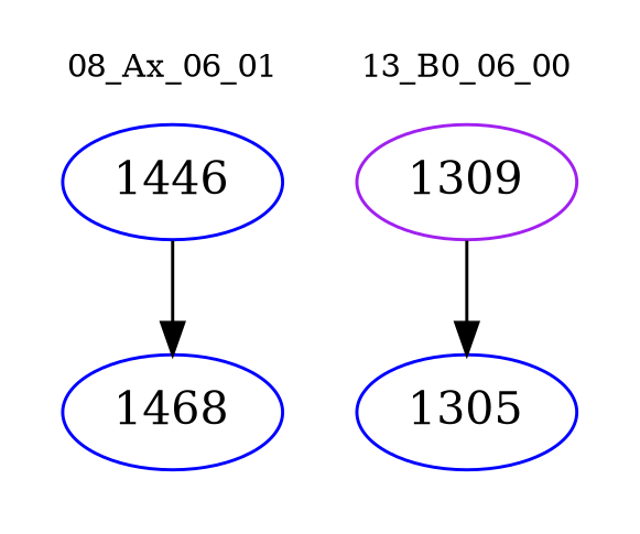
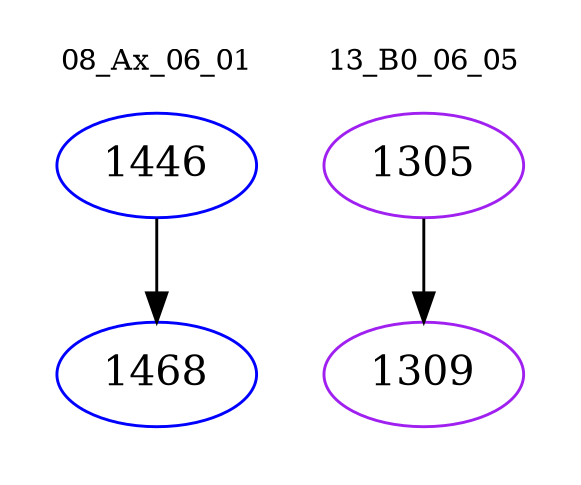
  digraph {
    node [color=blue]
    edge [color=black]
    n1 [label=1446]
    n2 [label=1468]
-   n3 [label=1305]
+   n3 [color=purple label=1305]
    n4 [color=purple label=1309]
    subgraph cluster_1 {
      color=white
      fontsize=10
      label="08_Ax_06_01"
      n1
      n2
    }
    subgraph cluster_2 {
      color=white
      fontsize=10
-     label="13_B0_06_00"
+     label="13_B0_06_05"
      n3
      n4
    }
    n1 -> n2
-   n4 -> n3
+   n3 -> n4
  }
